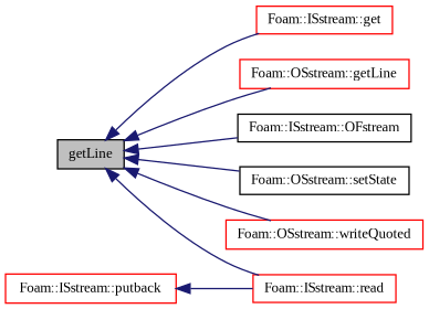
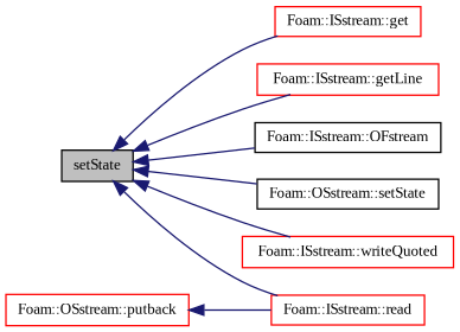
  digraph {
    fontname="Liberation Serif"
    rankdir=LR
    node [color=red fontname="Liberation Serif" fontsize=10 shape=record]
    edge [color=midnightblue dir=back fontname="Liberation Serif" fontsize=10 labelfontname=Helvetica labelfontsize=10 style=solid]
-   n1 [color=black fillcolor=grey75 fontcolor=black height=0.2 label=getLine style=filled width=0.4]
+   n1 [color=black fillcolor=grey75 fontcolor=black height=0.2 label=setState style=filled width=0.4]
    n2 [height=0.2 label="Foam::ISstream::get" width=0.4]
-   n3 [height=0.2 label="Foam::OSstream::getLine" width=0.4]
+   n3 [height=0.2 label="Foam::ISstream::getLine" width=0.4]
    n4 [color=black height=0.2 label="Foam::ISstream::OFstream" width=0.4]
    n5 [height=0.2 label="Foam::ISstream::read" width=0.4]
    n6 [color=black height=0.2 label="Foam::OSstream::setState" width=0.4]
-   n7 [height=0.2 label="Foam::OSstream::writeQuoted" width=0.4]
-   n8 [height=0.2 label="Foam::ISstream::putback" width=0.4]
+   n7 [height=0.2 label="Foam::ISstream::writeQuoted" width=0.4]
+   n8 [height=0.2 label="Foam::OSstream::putback" width=0.4]
    n1 -> n2
    n1 -> n3
    n1 -> n4
    n1 -> n5
    n1 -> n6
    n1 -> n7
    n8 -> n5
  }
